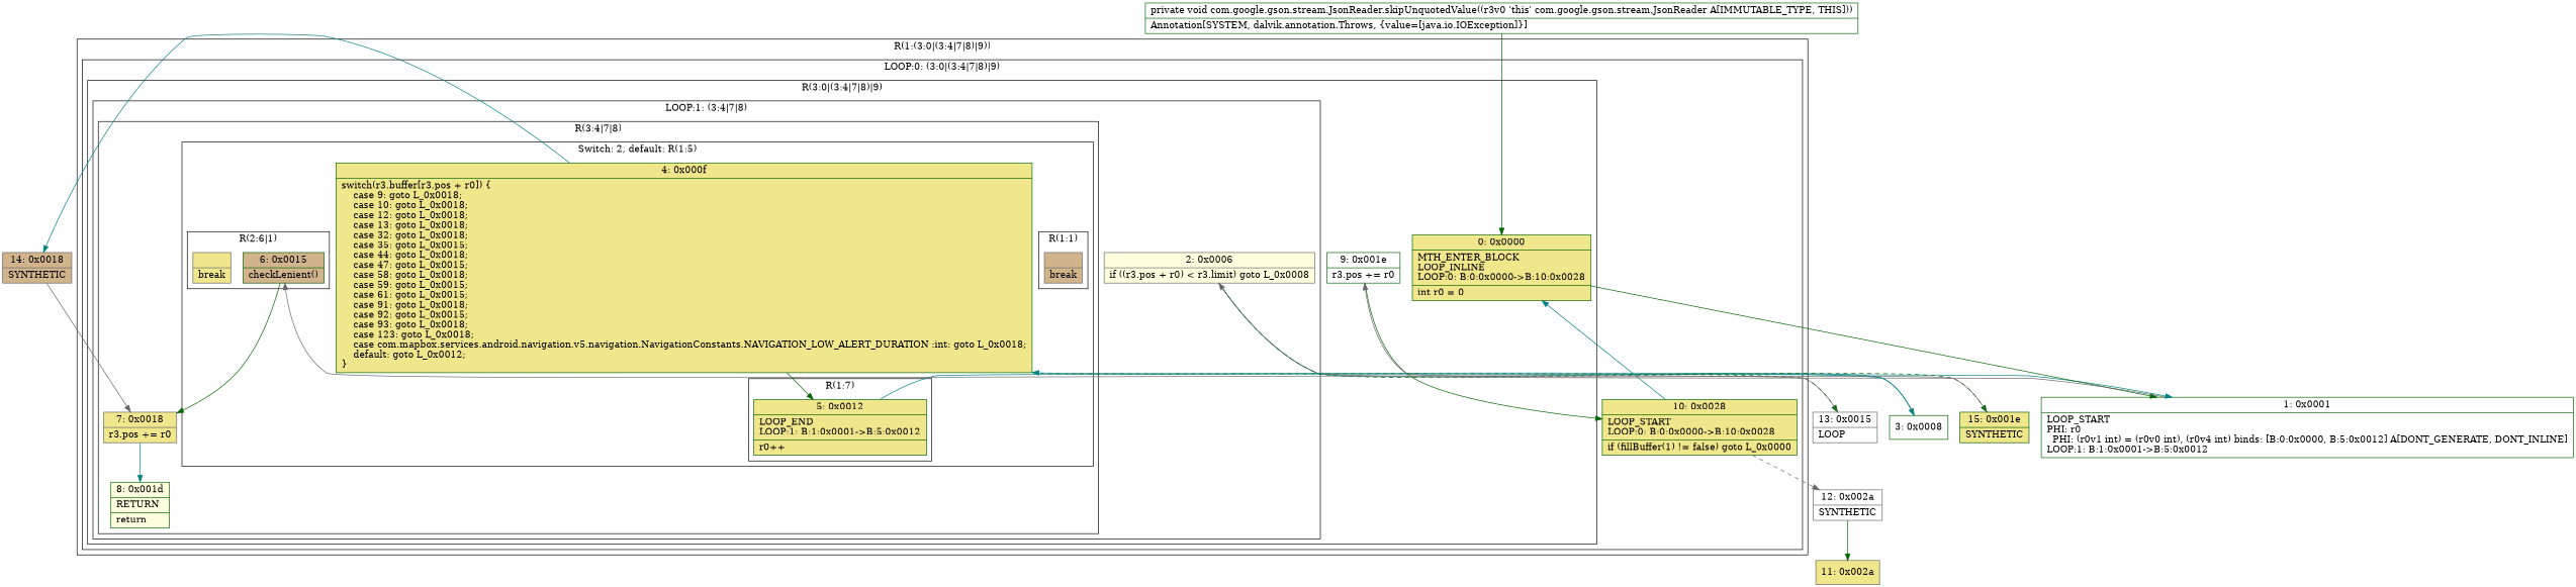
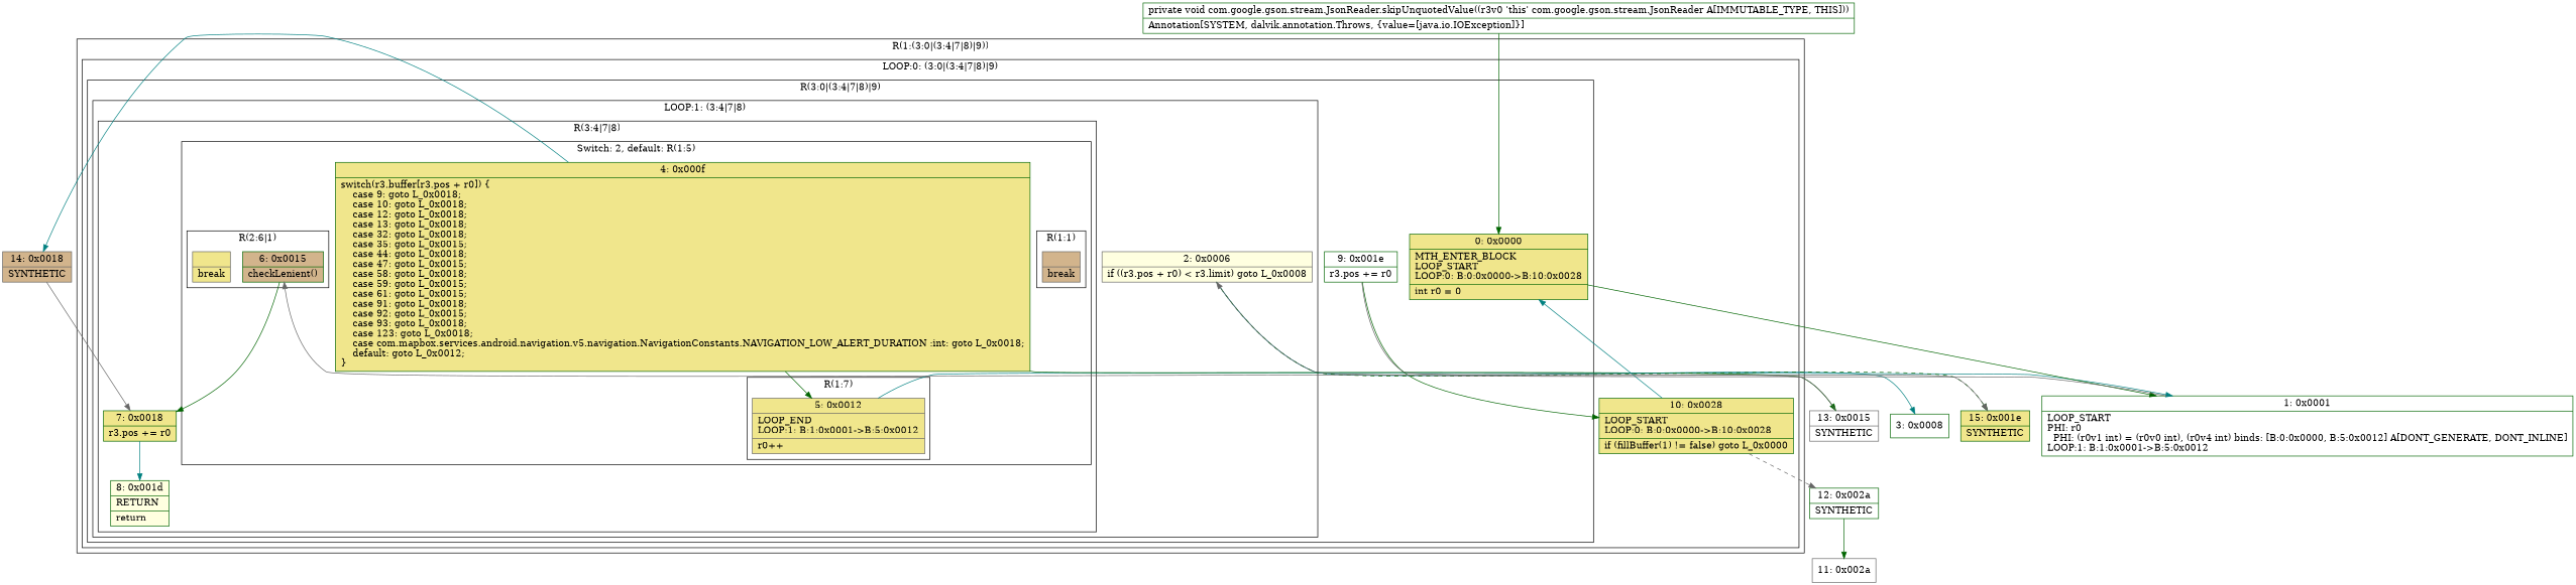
  digraph {
    node [color=darkgreen fillcolor=khaki shape=record style=filled]
    edge [color=darkgreen]
    n1 [color=gray40 fillcolor=tan label="{|break\l}"]
    n2 [fillcolor=tan label="{6\:\ 0x0015|checkLenient()\l}"]
    n3 [color=gray40 label="{|break\l}"]
-   n4 [label="{5\:\ 0x0012|LOOP_END\lLOOP:1: B:1:0x0001\-\>B:5:0x0012\l|r0++\l}"]
+   n4 [color=gray40 label="{5\:\ 0x0012|LOOP_END\lLOOP:1: B:1:0x0001\-\>B:5:0x0012\l|r0++\l}"]
    n5 [label="{4\:\ 0x000f|switch(r3.buffer[r3.pos + r0]) \{\l    case 9: goto L_0x0018;\l    case 10: goto L_0x0018;\l    case 12: goto L_0x0018;\l    case 13: goto L_0x0018;\l    case 32: goto L_0x0018;\l    case 35: goto L_0x0015;\l    case 44: goto L_0x0018;\l    case 47: goto L_0x0015;\l    case 58: goto L_0x0018;\l    case 59: goto L_0x0015;\l    case 61: goto L_0x0015;\l    case 91: goto L_0x0018;\l    case 92: goto L_0x0015;\l    case 93: goto L_0x0018;\l    case 123: goto L_0x0018;\l    case com.mapbox.services.android.navigation.v5.navigation.NavigationConstants.NAVIGATION_LOW_ALERT_DURATION :int: goto L_0x0018;\l    default: goto L_0x0012;\l\}\l}"]
-   n6 [color=gray40 label="{7\:\ 0x0018|r3.pos += r0\l}"]
+   n6 [label="{7\:\ 0x0018|r3.pos += r0\l}"]
    n7 [fillcolor=lightyellow label="{8\:\ 0x001d|RETURN\l|return\l}"]
    n8 [color=gray40 fillcolor=lightyellow label="{2\:\ 0x0006|if ((r3.pos + r0) \< r3.limit) goto L_0x0008\l}"]
-   n9 [label="{0\:\ 0x0000|MTH_ENTER_BLOCK\lLOOP_INLINE\lLOOP:0: B:0:0x0000\-\>B:10:0x0028\l|int r0 = 0\l}"]
+   n9 [label="{0\:\ 0x0000|MTH_ENTER_BLOCK\lLOOP_START\lLOOP:0: B:0:0x0000\-\>B:10:0x0028\l|int r0 = 0\l}"]
    n10 [fillcolor=white label="{9\:\ 0x001e|r3.pos += r0\l}"]
    n11 [label="{10\:\ 0x0028|LOOP_START\lLOOP:0: B:0:0x0000\-\>B:10:0x0028\l|if (fillBuffer(1) != false) goto L_0x0000\l}"]
    n12 [fillcolor=white label="{1\:\ 0x0001|LOOP_START\lPHI: r0 \l  PHI: (r0v1 int) = (r0v0 int), (r0v4 int) binds: [B:0:0x0000, B:5:0x0012] A[DONT_GENERATE, DONT_INLINE]\lLOOP:1: B:1:0x0001\-\>B:5:0x0012\l}"]
-   n13 [color=gray40 fillcolor=white label="{13\:\ 0x0015|LOOP\l}"]
+   n13 [color=gray40 fillcolor=white label="{13\:\ 0x0015|SYNTHETIC\l}"]
    n14 [color=gray40 fillcolor=tan label="{14\:\ 0x0018|SYNTHETIC\l}"]
    n15 [fillcolor=white label="{3\:\ 0x0008}"]
    n16 [label="{15\:\ 0x001e|SYNTHETIC\l}"]
-   n17 [color=gray40 fillcolor=white label="{12\:\ 0x002a|SYNTHETIC\l}"]
-   n18 [color=gray40 label="{11\:\ 0x002a}"]
+   n17 [fillcolor=white label="{12\:\ 0x002a|SYNTHETIC\l}"]
+   n18 [color=gray40 fillcolor=white label="{11\:\ 0x002a}"]
    n19 [fillcolor=white label="{private void com.google.gson.stream.JsonReader.skipUnquotedValue((r3v0 'this' com.google.gson.stream.JsonReader A[IMMUTABLE_TYPE, THIS]))  | Annotation[SYSTEM, dalvik.annotation.Throws, \{value=[java.io.IOException]\}]\l}"]
    subgraph cluster_1 {
      label="R(1:(3:0|(3:4|7|8)|9))"
      subgraph cluster_2 {
        label="LOOP:0: (3:0|(3:4|7|8)|9)"
        n11
        subgraph cluster_3 {
          label="R(3:0|(3:4|7|8)|9)"
          n9
          n10
          subgraph cluster_4 {
            label="LOOP:1: (3:4|7|8)"
            n8
            subgraph cluster_5 {
              label="R(3:4|7|8)"
              n6
              n7
              subgraph cluster_6 {
                label="Switch: 2, default: R(1:5)"
                n5
                subgraph cluster_7 {
                  label="R(1:1)"
                  n1
                }
                subgraph cluster_8 {
                  label="R(2:6|1)"
                  n2
                  n3
                }
                subgraph cluster_9 {
                  label="R(1:7)"
                  n4
                }
              }
            }
          }
        }
      }
    }
    n2 -> n6
    n4 -> n12 [color=teal]
    n5 -> n4
-   n5 -> n13 [style=dashed]
+   n5 -> n13
    n5 -> n14 [color=teal]
    n6 -> n7 [color=teal]
    n8 -> n15 [color=teal]
    n8 -> n16 [style=dashed]
    n9 -> n12
    n10 -> n11
    n11 -> n9 [color=teal]
    n11 -> n17 [color=gray40 style=dashed]
    n12 -> n8 [color=gray40]
    n13 -> n2 [color=gray40]
    n14 -> n6 [color=gray40]
-   n15 -> n5 [color=teal]
-   n16 -> n10 [color=gray40]
+   n10 -> n16 [color=gray40]
    n17 -> n18
    n19 -> n9
  }
